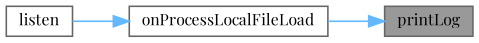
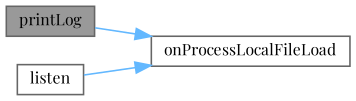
  digraph {
    fontname="Playfair Display"
    rankdir=RL
    node [color=grey40 fillcolor=white fontname="Playfair Display" fontsize=10 shape=box style=filled]
    edge [color=steelblue1 dir=back fontname="Playfair Display" fontsize=10 labelfontname=Helvetica labelfontsize=10 style=solid]
    n1 [color=gray40 fillcolor=grey60 fontcolor=black height=0.2 label=printLog width=0.4]
    n2 [height=0.2 label=onProcessLocalFileLoad width=0.4]
    n3 [height=0.2 label=listen width=0.4]
-   n1 -> n2
+   n2 -> n1
    n2 -> n3
  }
